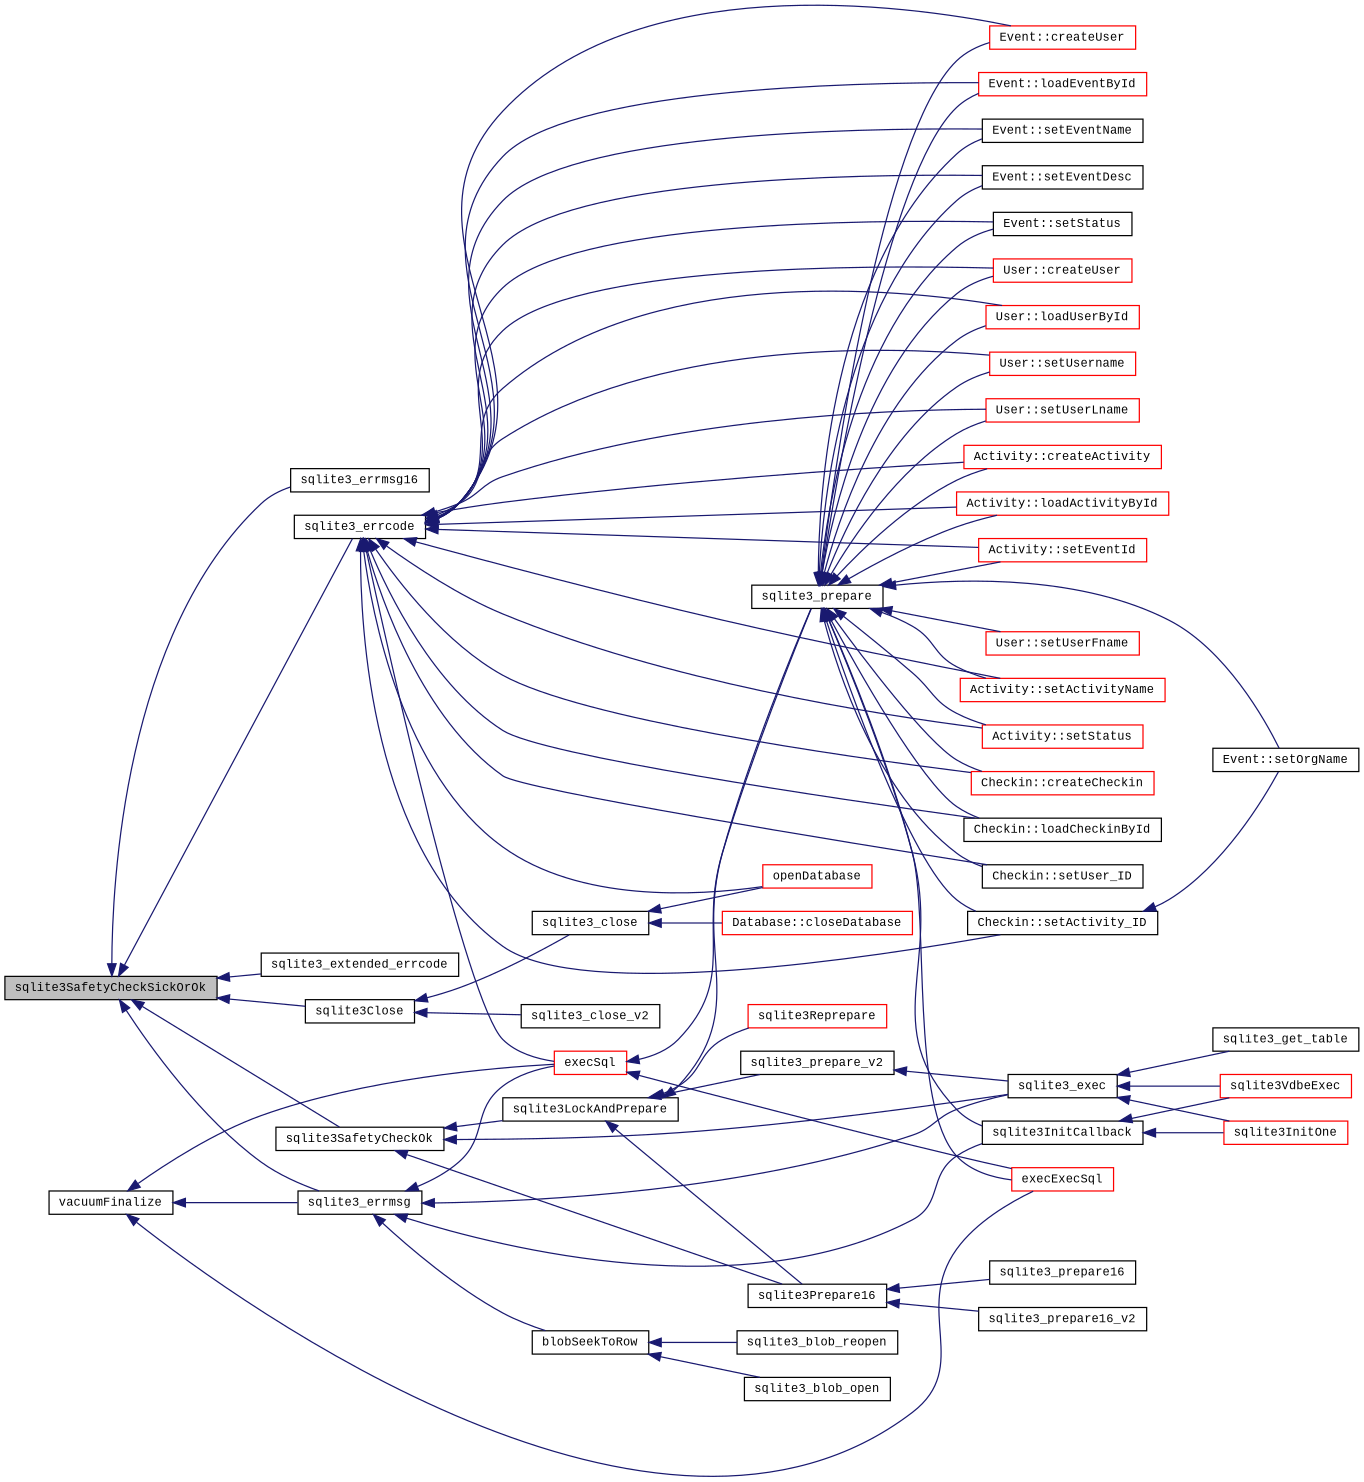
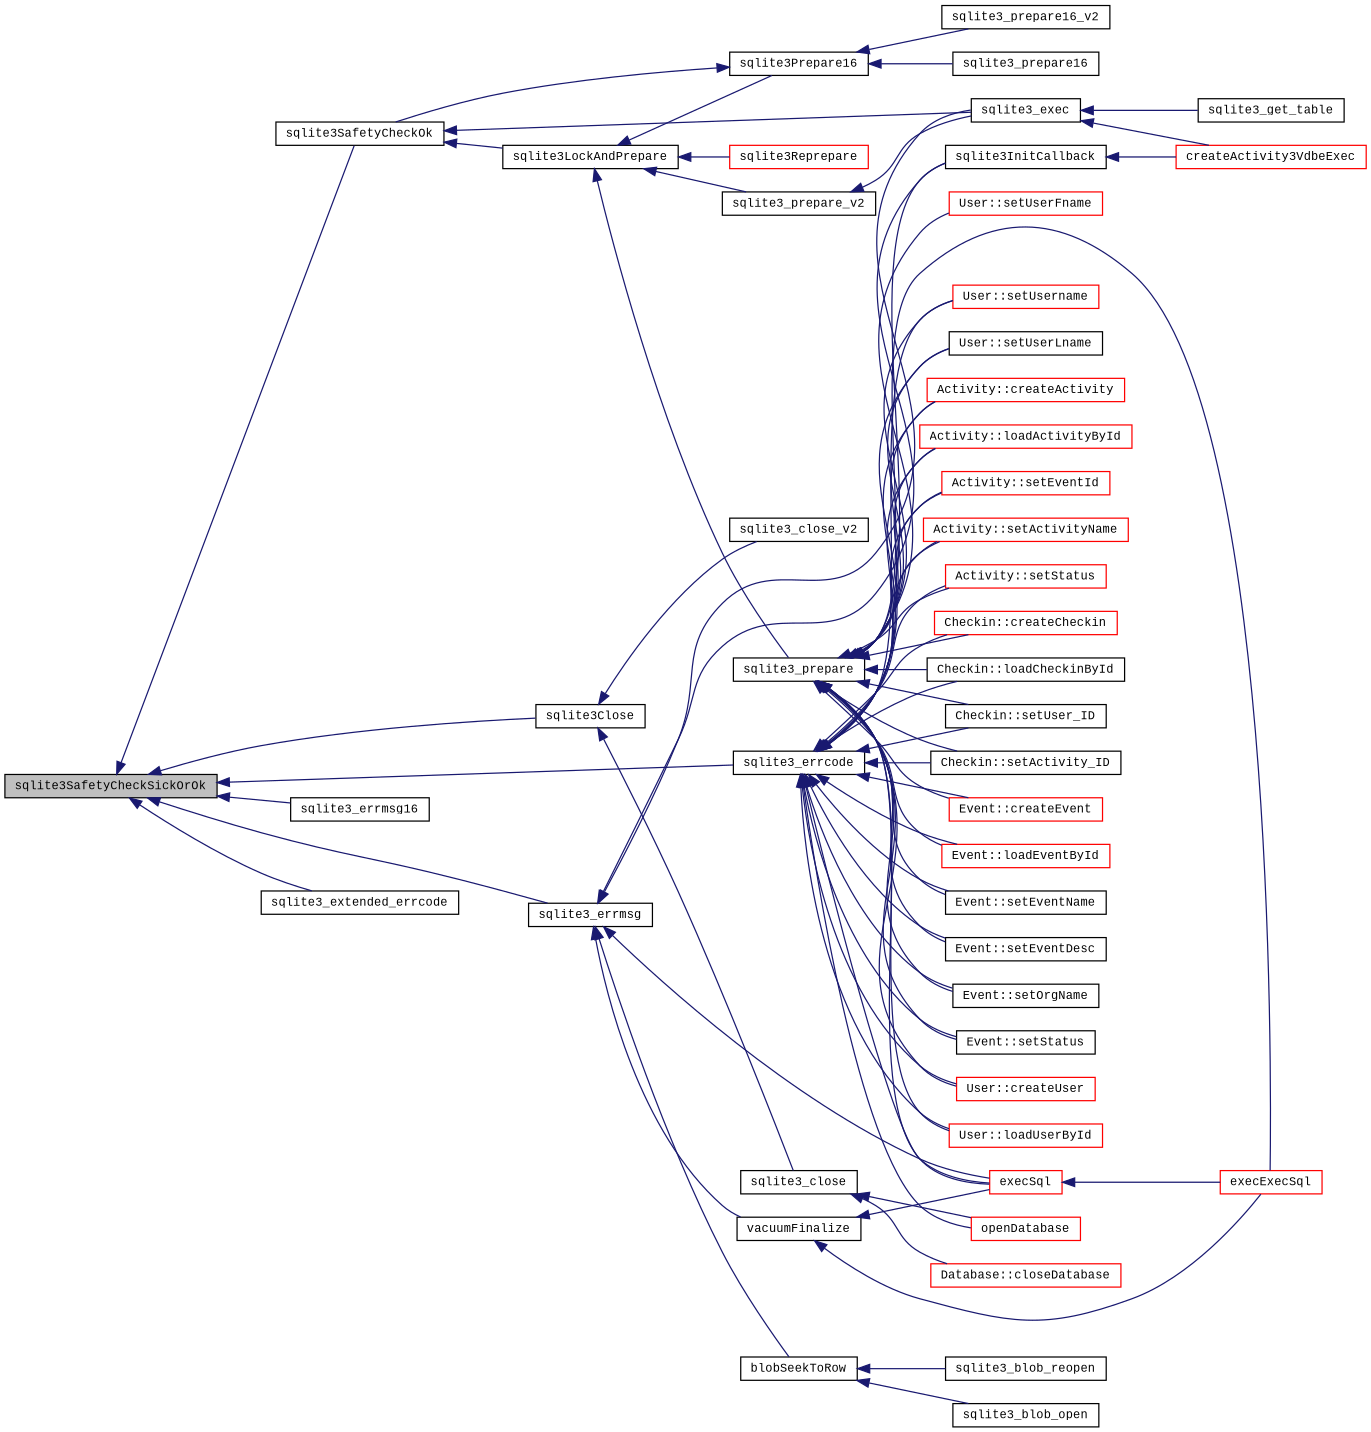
  digraph {
    fontname="Liberation Mono"
    rankdir=LR
    node [color=black fillcolor=white fontname="Liberation Mono" fontsize=10 shape=record style=filled]
    edge [color=midnightblue dir=back fontname="Liberation Mono" fontsize=10 labelfontname=FreeSans labelfontsize=10 style=solid]
    n1 [fillcolor=grey75 fontcolor=black height=0.2 label=sqlite3SafetyCheckSickOrOk width=0.4]
    n2 [height=0.2 label=sqlite3SafetyCheckOk width=0.4]
    n3 [height=0.2 label=sqlite3Close width=0.4]
    n4 [height=0.2 label=sqlite3_errmsg width=0.4]
    n5 [height=0.2 label=sqlite3_errmsg16 width=0.4]
    n6 [height=0.2 label=sqlite3_errcode width=0.4]
    n7 [height=0.2 label=sqlite3_extended_errcode width=0.4]
    n8 [height=0.2 label=sqlite3_exec width=0.4]
    n9 [height=0.2 label=sqlite3LockAndPrepare width=0.4]
    n10 [height=0.2 label=sqlite3Prepare16 width=0.4]
    n11 [height=0.2 label=sqlite3_close width=0.4]
    n12 [height=0.2 label=sqlite3_close_v2 width=0.4]
    n13 [height=0.2 label=sqlite3InitCallback width=0.4]
    n14 [color=red height=0.2 label=execSql width=0.4]
    n15 [height=0.2 label=blobSeekToRow width=0.4]
    n16 [height=0.2 label=vacuumFinalize width=0.4]
    n17 [color=red height=0.2 label="Activity::createActivity" width=0.4]
    n18 [color=red height=0.2 label="Activity::loadActivityById" width=0.4]
    n19 [color=red height=0.2 label="Activity::setEventId" width=0.4]
    n20 [color=red height=0.2 label="Activity::setActivityName" width=0.4]
    n21 [color=red height=0.2 label="Activity::setStatus" width=0.4]
    n22 [color=red height=0.2 label="Checkin::createCheckin" width=0.4]
    n23 [height=0.2 label="Checkin::loadCheckinById" width=0.4]
    n24 [height=0.2 label="Checkin::setUser_ID" width=0.4]
    n25 [height=0.2 label="Checkin::setActivity_ID" width=0.4]
-   n26 [color=red height=0.2 label="Event::createUser" width=0.4]
+   n26 [color=red height=0.2 label="Event::createEvent" width=0.4]
    n27 [color=red height=0.2 label="Event::loadEventById" width=0.4]
    n28 [height=0.2 label="Event::setEventName" width=0.4]
    n29 [height=0.2 label="Event::setEventDesc" width=0.4]
    n30 [height=0.2 label="Event::setOrgName" width=0.4]
    n31 [height=0.2 label="Event::setStatus" width=0.4]
    n32 [color=red height=0.2 label="User::createUser" width=0.4]
    n33 [color=red height=0.2 label="User::loadUserById" width=0.4]
    n34 [color=red height=0.2 label="User::setUsername" width=0.4]
-   n35 [color=red height=0.2 label="User::setUserLname" width=0.4]
+   n35 [height=0.2 label="User::setUserLname" width=0.4]
    n36 [color=red height=0.2 label=openDatabase width=0.4]
-   n37 [color=red height=0.2 label=sqlite3VdbeExec width=0.4]
-   n38 [color=red height=0.2 label=sqlite3InitOne width=0.4]
+   n37 [color=red height=0.2 label=createActivity3VdbeExec width=0.4]
    n39 [height=0.2 label=sqlite3_get_table width=0.4]
    n40 [color=red height=0.2 label=sqlite3Reprepare width=0.4]
    n41 [height=0.2 label=sqlite3_prepare width=0.4]
    n42 [height=0.2 label=sqlite3_prepare_v2 width=0.4]
    n43 [height=0.2 label=sqlite3_prepare16 width=0.4]
    n44 [height=0.2 label=sqlite3_prepare16_v2 width=0.4]
    n45 [color=red height=0.2 label=execExecSql width=0.4]
    n46 [color=red height=0.2 label="User::setUserFname" width=0.4]
    n47 [color=red height=0.2 label="Database::closeDatabase" width=0.4]
    n48 [height=0.2 label=sqlite3_blob_open width=0.4]
    n49 [height=0.2 label=sqlite3_blob_reopen width=0.4]
    n1 -> n2
    n1 -> n3
    n1 -> n4
    n1 -> n5
    n1 -> n6
    n1 -> n7
    n2 -> n8
    n2 -> n9
-   n2 -> n10
+   n10 -> n2
    n3 -> n11
    n3 -> n12
    n4 -> n8
    n4 -> n13
    n4 -> n14
    n4 -> n15
-   n16 -> n4
+   n4 -> n16
    n6 -> n14
    n6 -> n17
    n6 -> n18
    n6 -> n19
    n6 -> n20
    n6 -> n21
    n6 -> n22
    n6 -> n23
    n6 -> n24
    n6 -> n25
    n6 -> n26
    n6 -> n27
    n6 -> n28
    n6 -> n29
-   n25 -> n30
+   n6 -> n30
    n6 -> n31
    n6 -> n32
    n6 -> n33
    n6 -> n34
    n6 -> n35
    n6 -> n36
    n8 -> n37
-   n8 -> n38
    n8 -> n39
    n9 -> n10
    n9 -> n40
    n9 -> n41
    n9 -> n42
    n10 -> n43
    n10 -> n44
    n11 -> n36
    n11 -> n47
    n13 -> n37
-   n13 -> n38
    n14 -> n45
    n15 -> n48
    n15 -> n49
    n16 -> n14
    n16 -> n45
    n41 -> n13
-   n14 -> n41
+   n41 -> n14
    n41 -> n17
    n41 -> n18
    n41 -> n19
    n41 -> n20
    n41 -> n21
    n41 -> n22
    n41 -> n23
    n41 -> n24
    n41 -> n25
    n41 -> n26
    n41 -> n27
    n41 -> n28
    n41 -> n29
    n41 -> n30
    n41 -> n31
    n41 -> n32
    n41 -> n33
    n41 -> n34
    n41 -> n35
    n41 -> n45
    n41 -> n46
    n42 -> n8
  }
